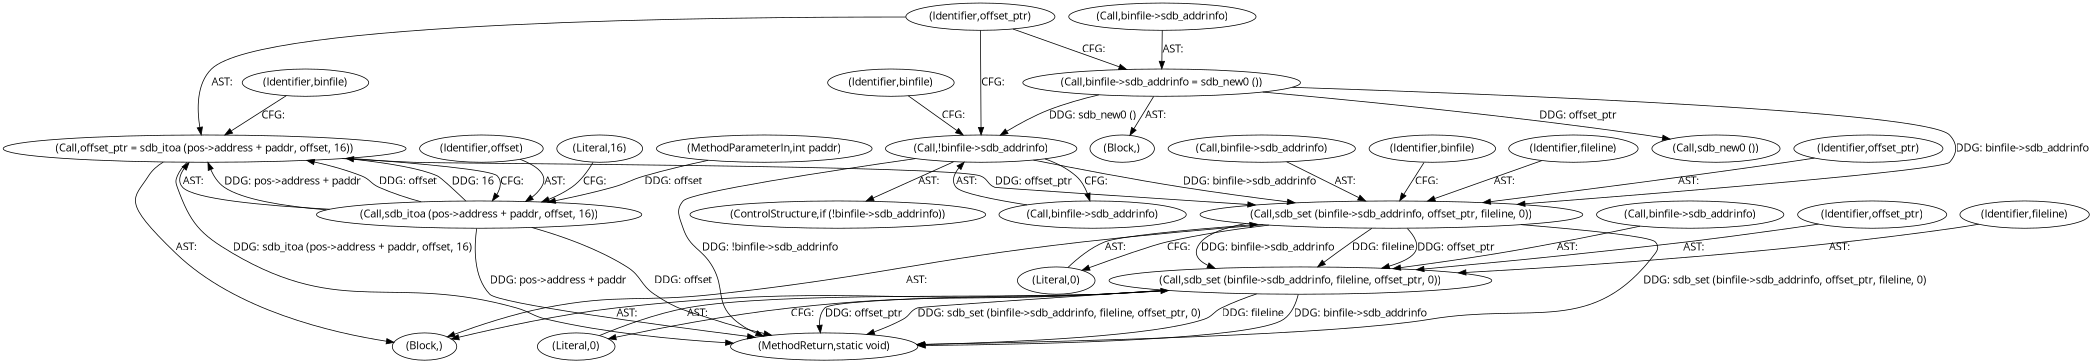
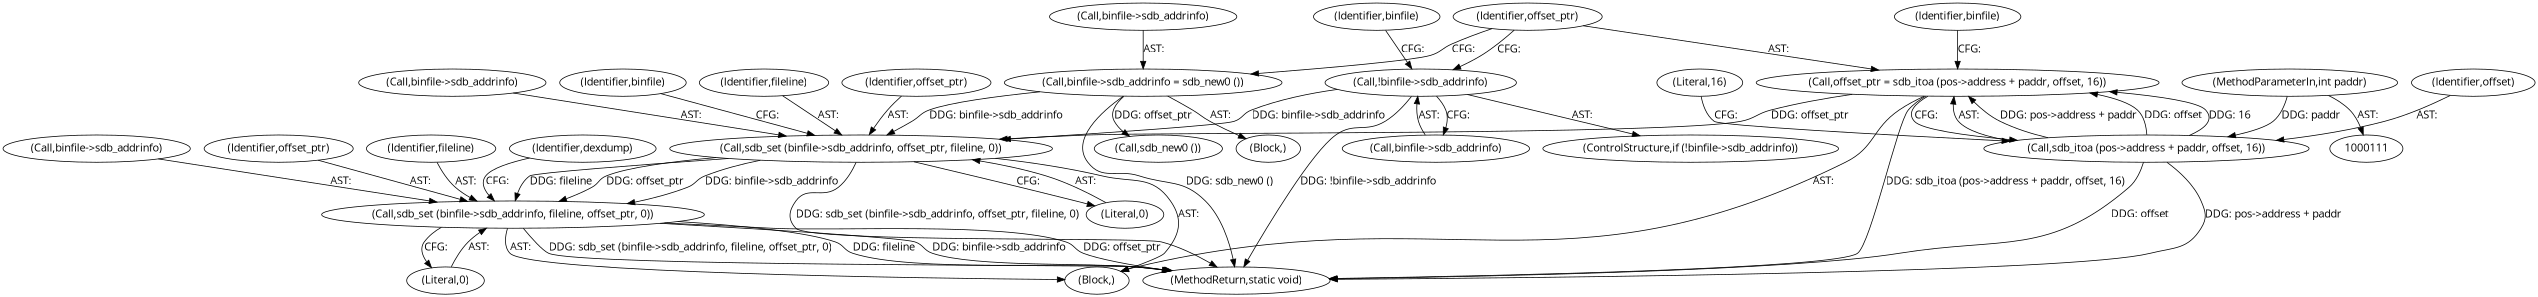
  digraph {
    fontname="Open Sans"
    node [fontname="Open Sans"]
    edge [fontname="Open Sans"]
    n1 [label="(Call,sdb_set (binfile->sdb_addrinfo, fileline, offset_ptr, 0))"]
    n2 [label="(Literal,0)"]
    n3 [label="(Block,)"]
    n4 [label="(MethodReturn,static void)"]
    n5 [label="(Call,sdb_set (binfile->sdb_addrinfo, offset_ptr, fileline, 0))"]
    n6 [label="(Literal,0)"]
    n7 [label="(Call,binfile->sdb_addrinfo = sdb_new0 ())"]
    n8 [label="(Call,sdb_new0 ())"]
    n9 [label="(Block,)"]
    n10 [label="(Call,!binfile->sdb_addrinfo)"]
    n11 [label="(ControlStructure,if (!binfile->sdb_addrinfo))"]
    n12 [label="(Call,binfile->sdb_addrinfo)"]
    n13 [label="(Call,offset_ptr = sdb_itoa (pos->address + paddr, offset, 16))"]
    n14 [label="(Call,sdb_itoa (pos->address + paddr, offset, 16))"]
    n15 [label="(Literal,16)"]
    n16 [label="(MethodParameterIn,int paddr)"]
+   1000111
    n18 [label="(Call,binfile->sdb_addrinfo)"]
    n19 [label="(Identifier,binfile)"]
    n20 [label="(Call,binfile->sdb_addrinfo)"]
    n21 [label="(Identifier,offset_ptr)"]
    n22 [label="(Call,binfile->sdb_addrinfo)"]
    n23 [label="(Identifier,binfile)"]
    n24 [label="(Identifier,offset_ptr)"]
    n25 [label="(Identifier,binfile)"]
    n26 [label="(Identifier,fileline)"]
    n27 [label="(Identifier,offset_ptr)"]
    n28 [label="(Identifier,fileline)"]
    n29 [label="(Identifier,offset)"]
+   n30 [label="(Identifier,dexdump)"]
    n1 -> n2 [label="CFG: "]
    n1 -> n3 [label="AST: "]
    n1 -> n4 [label="DDG: fileline"]
    n1 -> n4 [label="DDG: binfile->sdb_addrinfo"]
    n1 -> n4 [label="DDG: offset_ptr"]
    n1 -> n4 [label="DDG: sdb_set (binfile->sdb_addrinfo, fileline, offset_ptr, 0)"]
    n2 -> n1 [label="AST: "]
    n5 -> n1 [label="DDG: binfile->sdb_addrinfo"]
    n5 -> n1 [label="DDG: fileline"]
    n5 -> n1 [label="DDG: offset_ptr"]
    n5 -> n3 [label="AST: "]
    n5 -> n4 [label="DDG: sdb_set (binfile->sdb_addrinfo, offset_ptr, fileline, 0)"]
    n5 -> n6 [label="CFG: "]
    n6 -> n5 [label="AST: "]
-   n7 -> n10 [label="DDG: sdb_new0 ()"]
+   n7 -> n4 [label="DDG: sdb_new0 ()"]
    n7 -> n5 [label="DDG: binfile->sdb_addrinfo"]
    n7 -> n8 [label="DDG: offset_ptr"]
    n7 -> n9 [label="AST: "]
    n10 -> n4 [label="DDG: !binfile->sdb_addrinfo"]
    n10 -> n5 [label="DDG: binfile->sdb_addrinfo"]
    n10 -> n11 [label="AST: "]
    n10 -> n12 [label="CFG: "]
    n12 -> n10 [label="AST: "]
    n13 -> n3 [label="AST: "]
    n13 -> n4 [label="DDG: sdb_itoa (pos->address + paddr, offset, 16)"]
    n13 -> n5 [label="DDG: offset_ptr"]
    n13 -> n14 [label="CFG: "]
    n14 -> n4 [label="DDG: pos->address + paddr"]
    n14 -> n4 [label="DDG: offset"]
    n14 -> n13 [label="AST: "]
    n14 -> n13 [label="DDG: pos->address + paddr"]
    n14 -> n13 [label="DDG: offset"]
    n14 -> n13 [label="DDG: 16"]
    n15 -> n14 [label="CFG: "]
-   n16 -> n14 [label="DDG: offset"]
+   n16 -> n14 [label="DDG: paddr"]
+   n16 -> 1000111 [label="AST: "]
    n18 -> n1 [label="AST: "]
    n19 -> n13 [label="CFG: "]
    n20 -> n5 [label="AST: "]
    n21 -> n1 [label="AST: "]
    n22 -> n7 [label="AST: "]
    n23 -> n10 [label="CFG: "]
    n24 -> n7 [label="CFG: "]
    n24 -> n10 [label="CFG: "]
    n24 -> n13 [label="AST: "]
    n25 -> n5 [label="CFG: "]
    n26 -> n5 [label="AST: "]
    n27 -> n5 [label="AST: "]
    n28 -> n1 [label="AST: "]
    n29 -> n14 [label="AST: "]
+   n30 -> n1 [label="CFG: "]
  }
